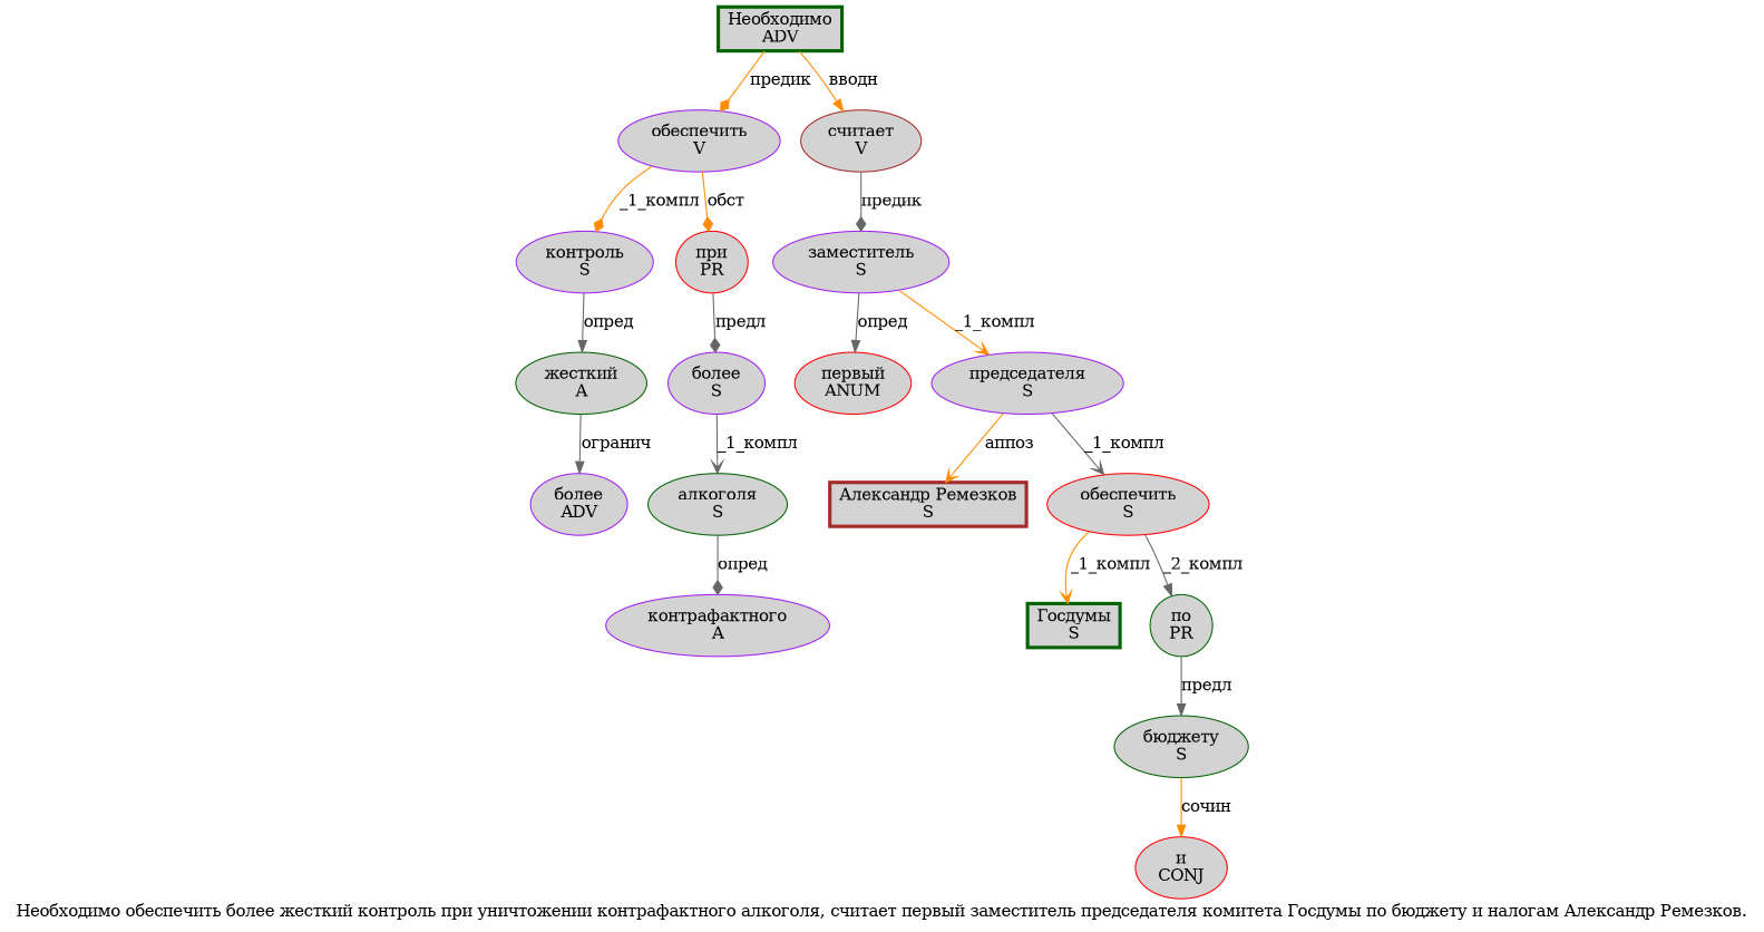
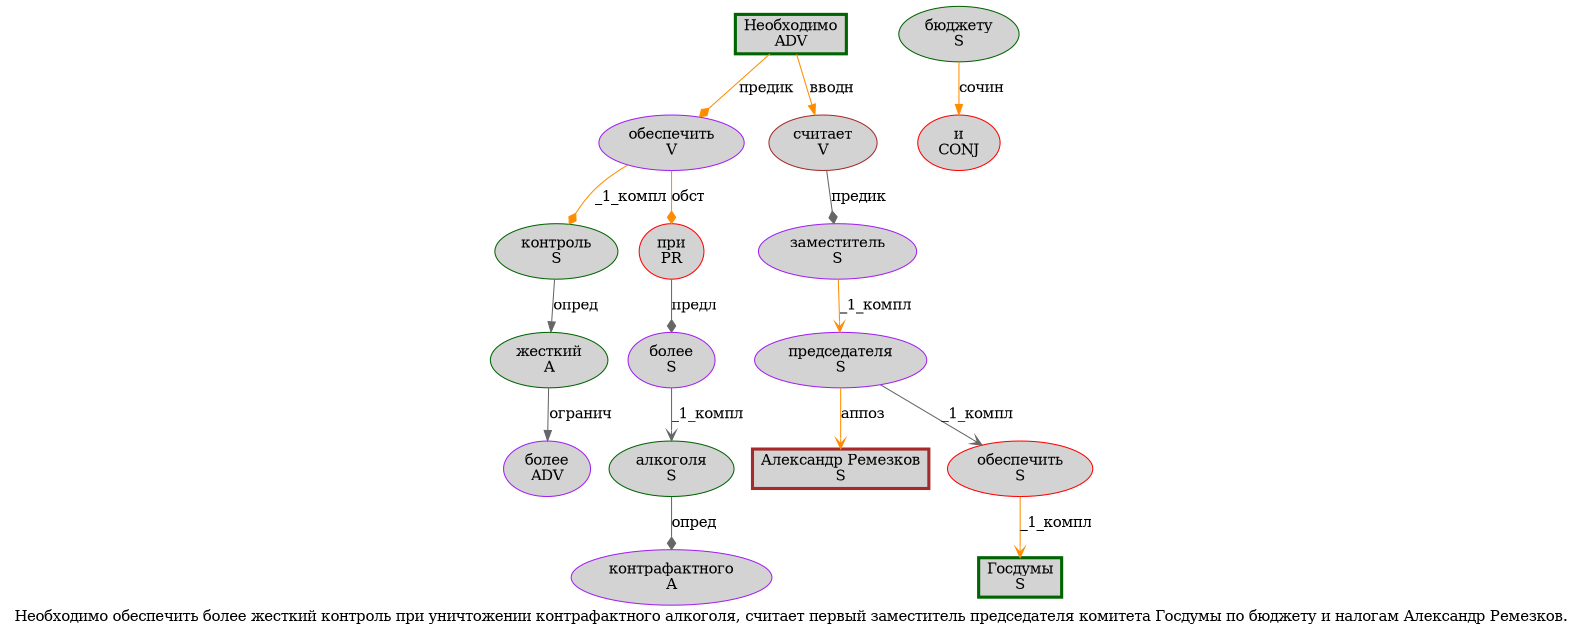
  digraph {
    label="Необходимо обеспечить более жесткий контроль при уничтожении контрафактного алкоголя, считает первый заместитель председателя комитета Госдумы по бюджету и налогам Александр Ремезков."
    node [color=purple fillcolor=lightgray penwidth=1 shape=ellipse style=filled]
    edge [arrowhead=normal color=gray40]
    n1 [color=darkgreen label="Необходимо\nADV" penwidth=3 shape=box]
    n2 [label="обеспечить\nV"]
    n3 [color=brown label="считает\nV"]
-   n4 [label="контроль\nS"]
+   n4 [color=darkgreen label="контроль\nS"]
    n5 [color=red label="при\nPR"]
    n6 [label="заместитель\nS"]
    n7 [color=darkgreen label="жесткий\nA"]
    n8 [label="более\nS"]
    n9 [label="более\nADV"]
    n10 [color=darkgreen label="алкоголя\nS"]
    n11 [label="контрафактного\nA"]
-   n12 [color=red label="первый\nANUM"]
    n13 [label="председателя\nS"]
    n14 [color=brown label="Александр Ремезков\nS" penwidth=3 shape=box]
    n15 [color=red label="обеспечить\nS"]
    n16 [color=darkgreen label="Госдумы\nS" penwidth=3 shape=box]
-   n17 [color=darkgreen label="по\nPR"]
    n18 [color=darkgreen label="бюджету\nS"]
    n19 [color=red label="и\nCONJ"]
    n1 -> n2 [arrowhead=diamond color=darkorange label="предик"]
    n1 -> n3 [color=darkorange label="вводн"]
    n2 -> n4 [arrowhead=diamond color=darkorange label="_1_компл"]
    n2 -> n5 [arrowhead=diamond color=darkorange label="обст"]
    n3 -> n6 [arrowhead=diamond label="предик"]
    n4 -> n7 [label="опред"]
    n5 -> n8 [arrowhead=diamond label="предл"]
-   n6 -> n12 [label="опред"]
    n6 -> n13 [arrowhead=vee color=darkorange label="_1_компл"]
    n7 -> n9 [label="огранич"]
    n8 -> n10 [arrowhead=vee label="_1_компл"]
    n10 -> n11 [arrowhead=diamond label="опред"]
    n13 -> n14 [arrowhead=vee color=darkorange label="аппоз"]
    n13 -> n15 [arrowhead=vee label="_1_компл"]
    n15 -> n16 [arrowhead=vee color=darkorange label="_1_компл"]
-   n15 -> n17 [label="_2_компл"]
-   n17 -> n18 [label="предл"]
    n18 -> n19 [color=darkorange label="сочин"]
  }
